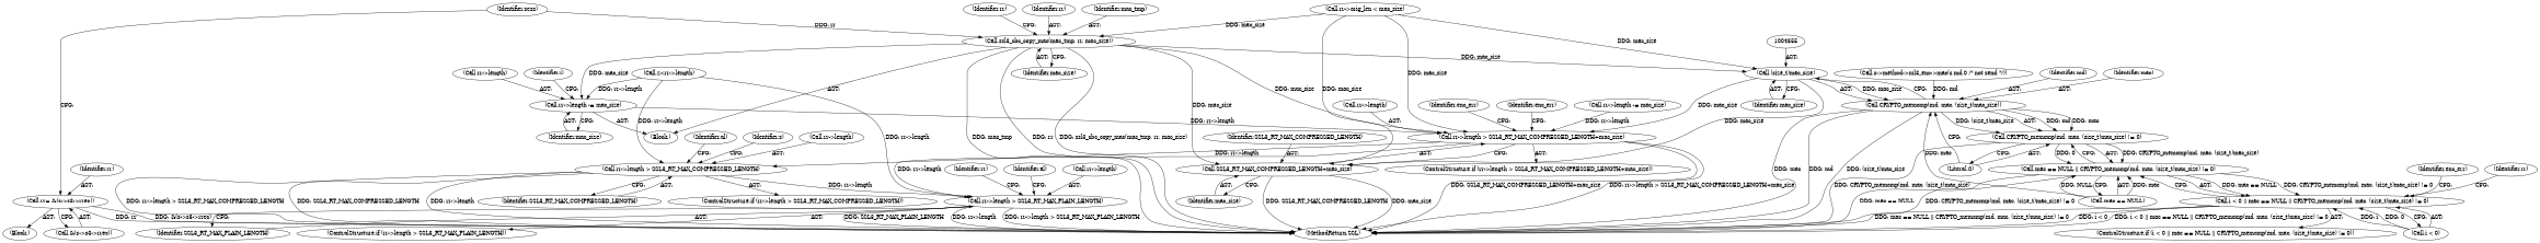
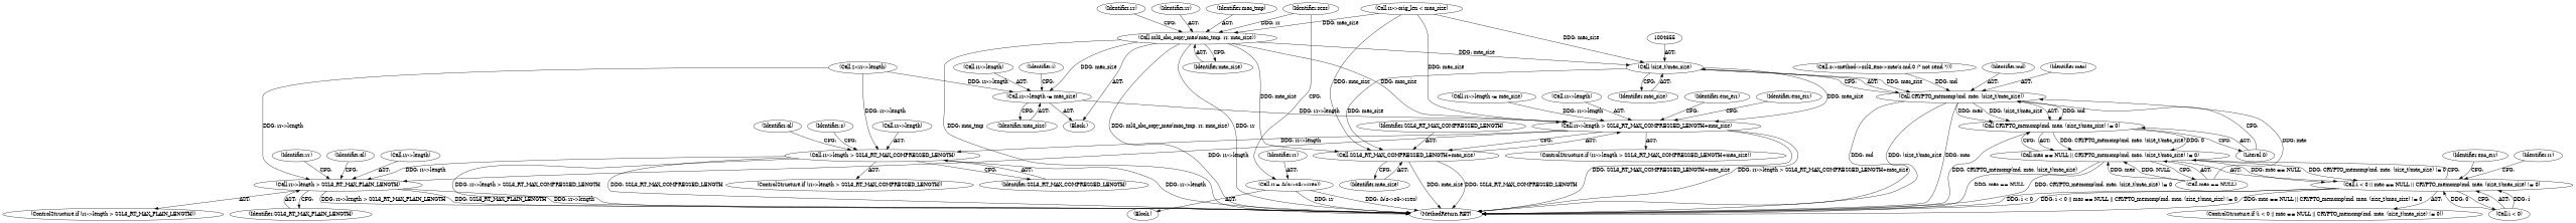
  digraph {
    n1 [label="(Call,rr= &(s->s3->rrec))"]
-   n2 [label="(MethodReturn,SSL)"]
+   n2 [label="(MethodReturn,RET)"]
    n3 [label="(Block,)"]
-   n4 [label="(Call,&(s->s3->rrec))"]
    n5 [label="(Call,ssl3_cbc_copy_mac(mac_tmp, rr, mac_size))"]
    n6 [label="(Call,rr->length -= mac_size)"]
    n7 [label="(Call,rr->length > SSL3_RT_MAX_COMPRESSED_LENGTH+mac_size)"]
    n8 [label="(Call,(size_t)mac_size)"]
    n9 [label="(Call,SSL3_RT_MAX_COMPRESSED_LENGTH+mac_size)"]
    n10 [label="(Identifier,mac_size)"]
    n11 [label="(Block,)"]
    n12 [label="(Identifier,mac_size)"]
    n13 [label="(Call,rr->length > SSL3_RT_MAX_COMPRESSED_LENGTH)"]
    n14 [label="(Call,rr->length > SSL3_RT_MAX_PLAIN_LENGTH)"]
    n15 [label="(ControlStructure,if (rr->length > SSL3_RT_MAX_COMPRESSED_LENGTH+mac_size))"]
    n16 [label="(Call,CRYPTO_memcmp(md, mac, (size_t)mac_size))"]
    n17 [label="(Identifier,mac_size)"]
    n18 [label="(Identifier,mac_size)"]
    n19 [label="(ControlStructure,if (rr->length > SSL3_RT_MAX_COMPRESSED_LENGTH))"]
    n20 [label="(Identifier,SSL3_RT_MAX_COMPRESSED_LENGTH)"]
    n21 [label="(Identifier,SSL3_RT_MAX_PLAIN_LENGTH)"]
    n22 [label="(ControlStructure,if (rr->length > SSL3_RT_MAX_PLAIN_LENGTH))"]
    n23 [label="(Call,CRYPTO_memcmp(md, mac, (size_t)mac_size) != 0)"]
    n24 [label="(Call,mac == NULL || CRYPTO_memcmp(md, mac, (size_t)mac_size) != 0)"]
    n25 [label="(Literal,0)"]
    n26 [label="(Call,i < 0 || mac == NULL || CRYPTO_memcmp(md, mac, (size_t)mac_size) != 0)"]
    n27 [label="(Call,mac == NULL)"]
    n28 [label="(Call,i < 0)"]
    n29 [label="(ControlStructure,if (i < 0 || mac == NULL || CRYPTO_memcmp(md, mac, (size_t)mac_size) != 0))"]
    n30 [label="(Identifier,i)"]
    n31 [label="(Identifier,enc_err)"]
    n32 [label="(Identifier,SSL3_RT_MAX_COMPRESSED_LENGTH)"]
    n33 [label="(Call,rr->length -= mac_size)"]
    n34 [label="(Call,rr->length)"]
    n35 [label="(Call,rr->length)"]
    n36 [label="(Call,z<rr->length)"]
    n37 [label="(Identifier,rr)"]
    n38 [label="(Call,s->method->ssl3_enc->mac(s,md,0 /* not send */))"]
    n39 [label="(Identifier,rr)"]
    n40 [label="(Identifier,rr)"]
    n41 [label="(Identifier,sess)"]
    n42 [label="(Identifier,rr)"]
    n43 [label="(Call,rr->length)"]
    n44 [label="(Identifier,enc_err)"]
    n45 [label="(Identifier,al)"]
    n46 [label="(Identifier,al)"]
    n47 [label="(Call,rr->length)"]
    n48 [label="(Identifier,md)"]
    n49 [label="(Identifier,enc_err)"]
    n50 [label="(Call,rr->orig_len < mac_size)"]
    n51 [label="(Identifier,rr)"]
    n52 [label="(Identifier,mac)"]
    n53 [label="(Identifier,mac_tmp)"]
    n54 [label="(Identifier,s)"]
    n55 [label=1004355]
    n1 -> n2 [label="DDG: rr"]
    n1 -> n2 [label="DDG: &(s->s3->rrec)"]
    n1 -> n3 [label="AST: "]
-   n1 -> n4 [label="CFG: "]
-   n4 -> n1 [label="AST: "]
    n5 -> n2 [label="DDG: mac_tmp"]
    n5 -> n2 [label="DDG: ssl3_cbc_copy_mac(mac_tmp, rr, mac_size)"]
    n5 -> n2 [label="DDG: rr"]
    n5 -> n6 [label="DDG: mac_size"]
    n5 -> n7 [label="DDG: mac_size"]
    n5 -> n8 [label="DDG: mac_size"]
    n5 -> n9 [label="DDG: mac_size"]
    n5 -> n10 [label="CFG: "]
    n5 -> n11 [label="AST: "]
    n6 -> n7 [label="DDG: rr->length"]
    n6 -> n11 [label="AST: "]
    n6 -> n12 [label="CFG: "]
    n7 -> n2 [label="DDG: SSL3_RT_MAX_COMPRESSED_LENGTH+mac_size"]
    n7 -> n2 [label="DDG: rr->length > SSL3_RT_MAX_COMPRESSED_LENGTH+mac_size"]
    n7 -> n9 [label="CFG: "]
    n7 -> n13 [label="DDG: rr->length"]
    n7 -> n14 [label="DDG: rr->length"]
    n7 -> n15 [label="AST: "]
    n8 -> n7 [label="DDG: mac_size"]
    n8 -> n9 [label="DDG: mac_size"]
    n8 -> n16 [label="AST: "]
    n8 -> n16 [label="DDG: mac_size"]
    n8 -> n17 [label="CFG: "]
    n9 -> n2 [label="DDG: mac_size"]
    n9 -> n2 [label="DDG: SSL3_RT_MAX_COMPRESSED_LENGTH"]
    n9 -> n7 [label="AST: "]
    n9 -> n18 [label="CFG: "]
    n10 -> n5 [label="AST: "]
    n12 -> n6 [label="AST: "]
    n13 -> n2 [label="DDG: rr->length > SSL3_RT_MAX_COMPRESSED_LENGTH"]
    n13 -> n2 [label="DDG: SSL3_RT_MAX_COMPRESSED_LENGTH"]
    n13 -> n2 [label="DDG: rr->length"]
    n13 -> n14 [label="DDG: rr->length"]
    n13 -> n19 [label="AST: "]
    n13 -> n20 [label="CFG: "]
    n14 -> n2 [label="DDG: SSL3_RT_MAX_PLAIN_LENGTH"]
    n14 -> n2 [label="DDG: rr->length"]
    n14 -> n2 [label="DDG: rr->length > SSL3_RT_MAX_PLAIN_LENGTH"]
    n14 -> n21 [label="CFG: "]
    n14 -> n22 [label="AST: "]
    n16 -> n2 [label="DDG: mac"]
    n16 -> n2 [label="DDG: md"]
    n16 -> n2 [label="DDG: (size_t)mac_size"]
    n16 -> n8 [label="CFG: "]
    n16 -> n23 [label="AST: "]
    n16 -> n23 [label="DDG: md"]
    n16 -> n23 [label="DDG: mac"]
    n16 -> n23 [label="DDG: (size_t)mac_size"]
    n17 -> n8 [label="AST: "]
    n18 -> n9 [label="AST: "]
    n20 -> n13 [label="AST: "]
    n21 -> n14 [label="AST: "]
    n23 -> n2 [label="DDG: CRYPTO_memcmp(md, mac, (size_t)mac_size)"]
    n23 -> n24 [label="AST: "]
    n23 -> n24 [label="DDG: CRYPTO_memcmp(md, mac, (size_t)mac_size)"]
    n23 -> n24 [label="DDG: 0"]
    n23 -> n25 [label="CFG: "]
    n24 -> n2 [label="DDG: mac == NULL"]
    n24 -> n2 [label="DDG: CRYPTO_memcmp(md, mac, (size_t)mac_size) != 0"]
    n24 -> n23 [label="CFG: "]
    n24 -> n26 [label="AST: "]
    n24 -> n26 [label="DDG: mac == NULL"]
    n24 -> n26 [label="DDG: CRYPTO_memcmp(md, mac, (size_t)mac_size) != 0"]
    n24 -> n27 [label="CFG: "]
    n25 -> n16 [label="CFG: "]
    n25 -> n23 [label="AST: "]
    n26 -> n2 [label="DDG: i < 0"]
    n26 -> n2 [label="DDG: i < 0 || mac == NULL || CRYPTO_memcmp(md, mac, (size_t)mac_size) != 0"]
    n26 -> n2 [label="DDG: mac == NULL || CRYPTO_memcmp(md, mac, (size_t)mac_size) != 0"]
    n26 -> n24 [label="CFG: "]
    n26 -> n28 [label="CFG: "]
    n26 -> n29 [label="AST: "]
    n27 -> n16 [label="DDG: mac"]
    n27 -> n24 [label="AST: "]
    n27 -> n24 [label="DDG: mac"]
    n27 -> n24 [label="DDG: NULL"]
    n28 -> n26 [label="AST: "]
    n28 -> n26 [label="DDG: i"]
    n28 -> n26 [label="DDG: 0"]
    n30 -> n6 [label="CFG: "]
    n31 -> n26 [label="CFG: "]
    n32 -> n9 [label="AST: "]
    n33 -> n7 [label="DDG: rr->length"]
    n34 -> n6 [label="AST: "]
    n35 -> n13 [label="AST: "]
    n36 -> n6 [label="DDG: rr->length"]
    n36 -> n13 [label="DDG: rr->length"]
    n36 -> n14 [label="DDG: rr->length"]
    n37 -> n14 [label="CFG: "]
    n38 -> n16 [label="DDG: md"]
    n39 -> n5 [label="CFG: "]
    n40 -> n5 [label="AST: "]
    n41 -> n1 [label="CFG: "]
    n41 -> n5 [label="DDG: rr"]
    n42 -> n1 [label="AST: "]
    n43 -> n7 [label="AST: "]
    n44 -> n7 [label="CFG: "]
    n45 -> n14 [label="CFG: "]
    n46 -> n13 [label="CFG: "]
    n47 -> n14 [label="AST: "]
    n48 -> n16 [label="AST: "]
    n49 -> n7 [label="CFG: "]
    n50 -> n5 [label="DDG: mac_size"]
    n50 -> n7 [label="DDG: mac_size"]
    n50 -> n8 [label="DDG: mac_size"]
    n50 -> n9 [label="DDG: mac_size"]
    n51 -> n26 [label="CFG: "]
    n52 -> n16 [label="AST: "]
    n53 -> n5 [label="AST: "]
    n54 -> n13 [label="CFG: "]
    n55 -> n8 [label="AST: "]
  }
